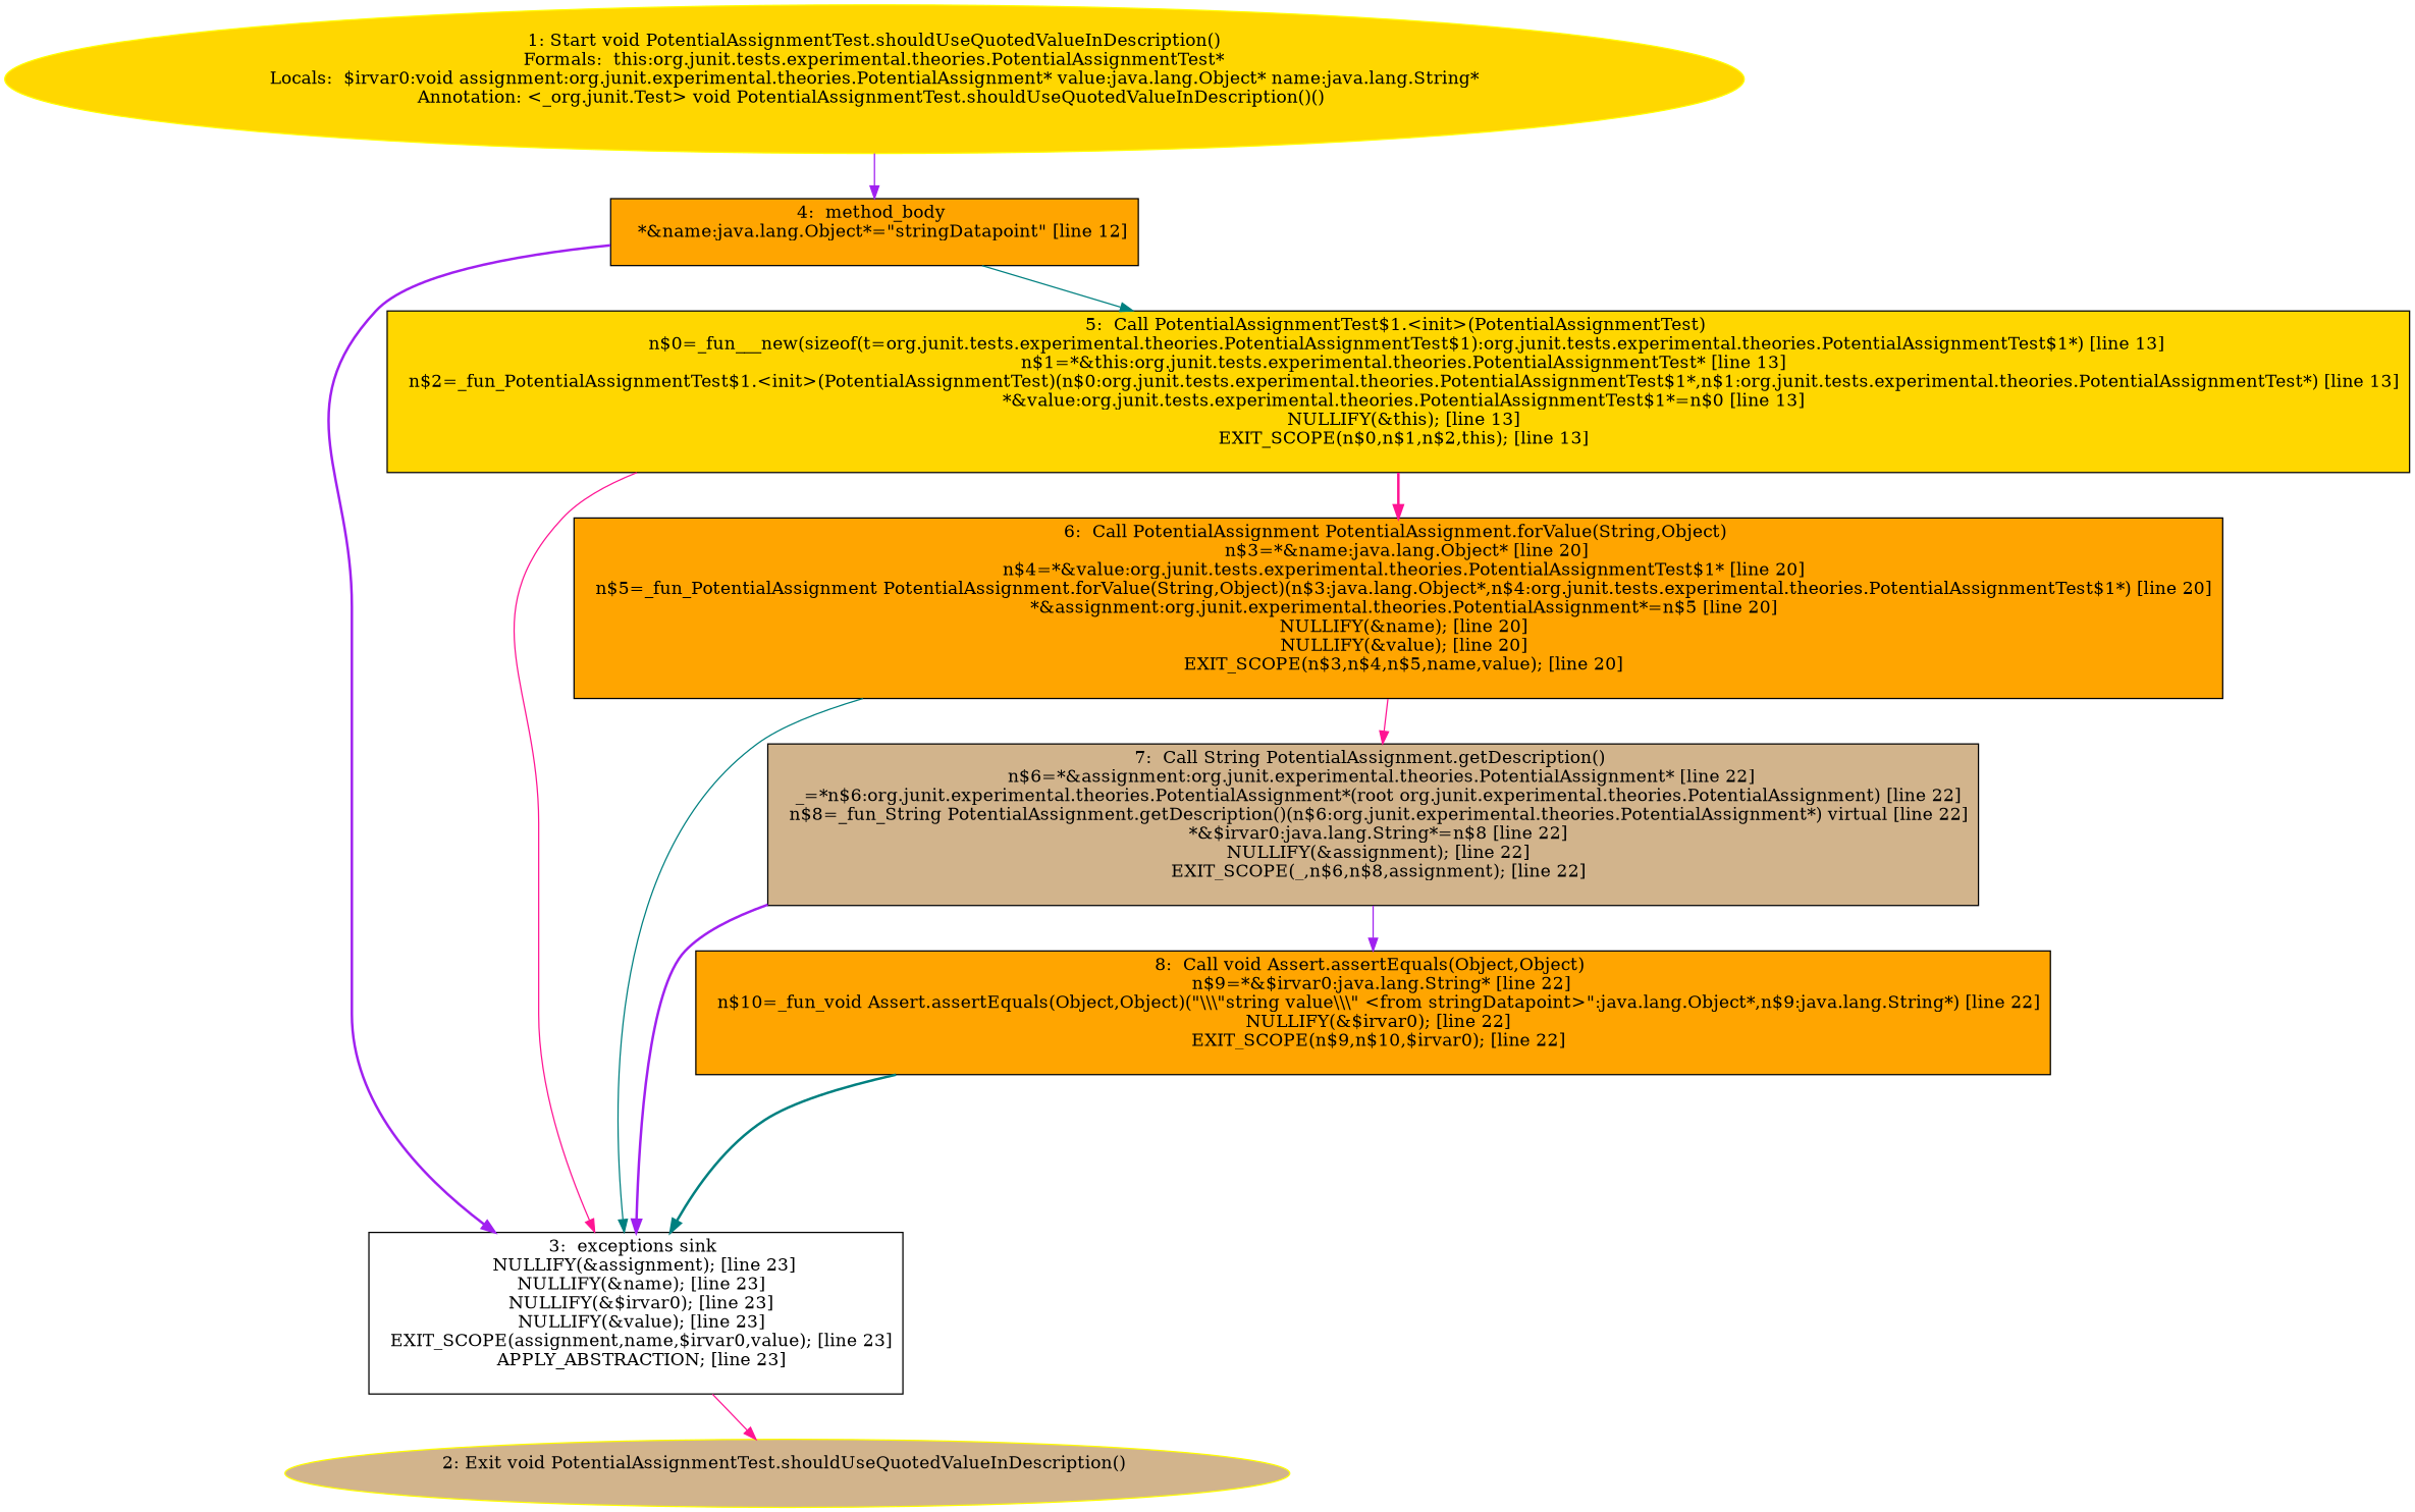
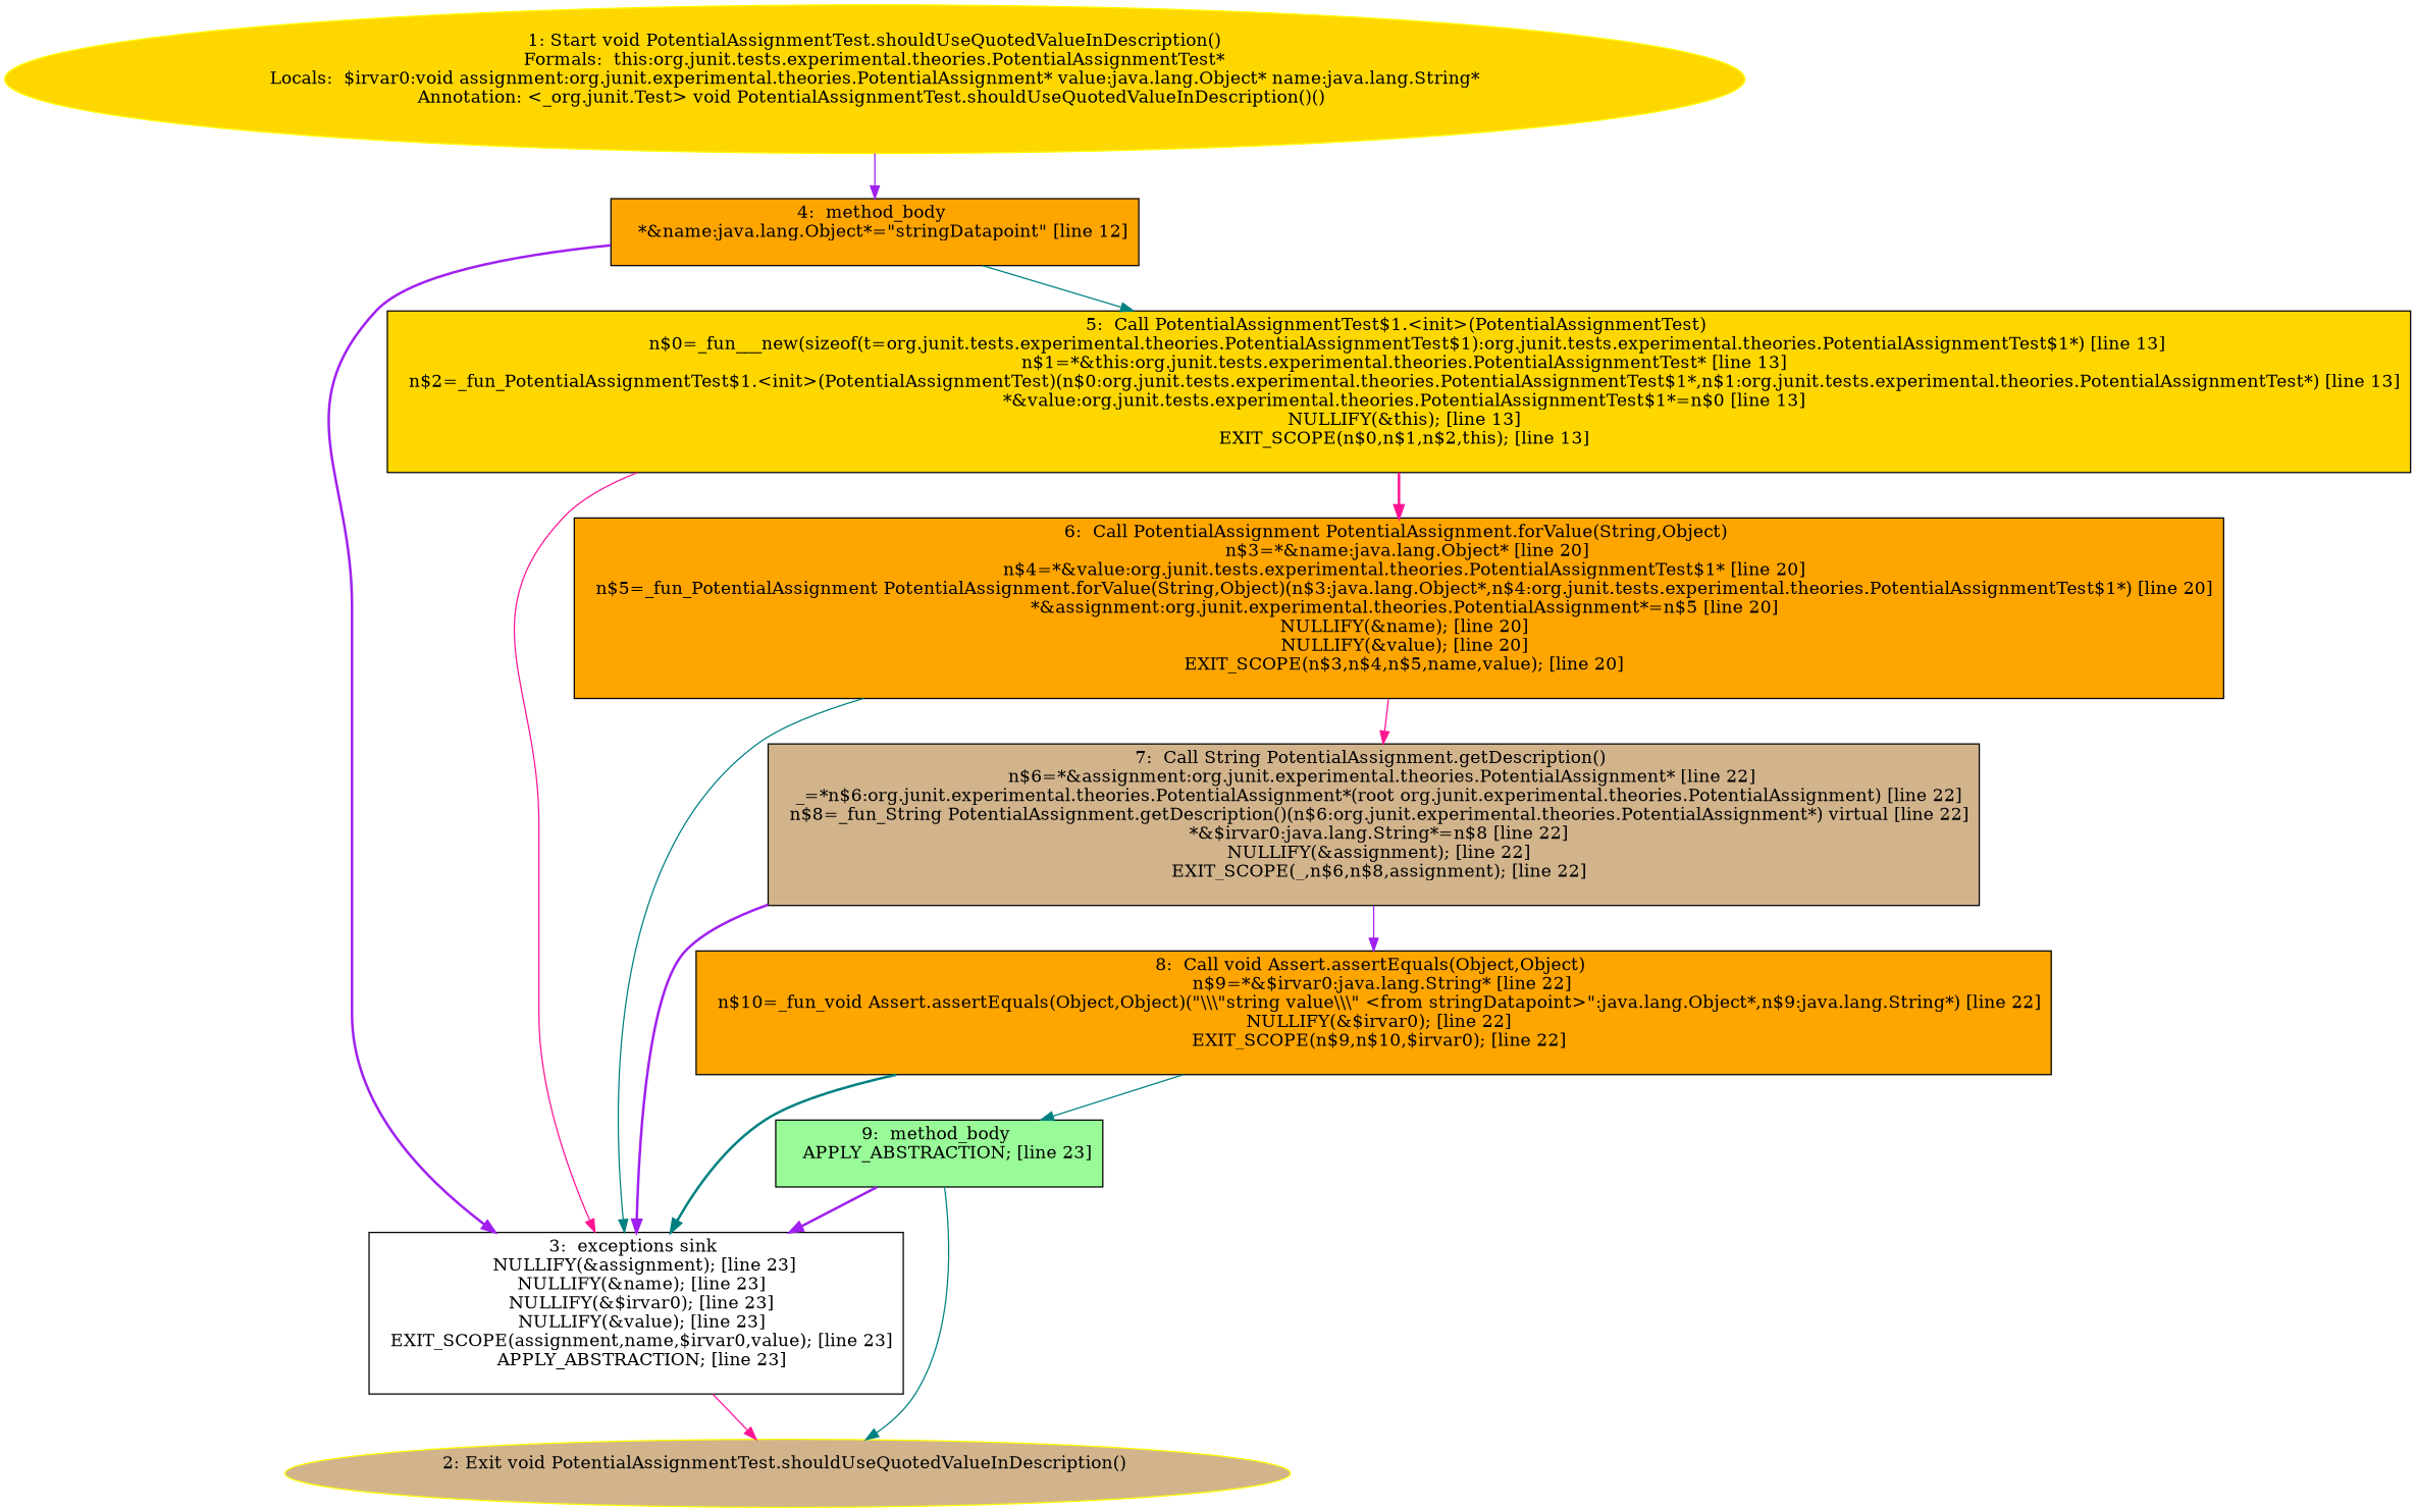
  digraph {
    node [style=filled fillcolor=orange shape=box]
    edge [color=purple style=solid]
    n1 [color=yellow label="1: Start void PotentialAssignmentTest.shouldUseQuotedValueInDescription()\nFormals:  this:org.junit.tests.experimental.theories.PotentialAssignmentTest*\nLocals:  $irvar0:void assignment:org.junit.experimental.theories.PotentialAssignment* value:java.lang.Object* name:java.lang.String*\nAnnotation: <_org.junit.Test> void PotentialAssignmentTest.shouldUseQuotedValueInDescription()() \n  " fillcolor=gold shape=""]
    n2 [label="4:  method_body \n   *&name:java.lang.Object*=\"stringDatapoint\" [line 12]\n "]
    n3 [label="3:  exceptions sink \n   NULLIFY(&assignment); [line 23]\n  NULLIFY(&name); [line 23]\n  NULLIFY(&$irvar0); [line 23]\n  NULLIFY(&value); [line 23]\n  EXIT_SCOPE(assignment,name,$irvar0,value); [line 23]\n  APPLY_ABSTRACTION; [line 23]\n " fillcolor=white]
    n4 [label="5:  Call PotentialAssignmentTest$1.<init>(PotentialAssignmentTest) \n   n$0=_fun___new(sizeof(t=org.junit.tests.experimental.theories.PotentialAssignmentTest$1):org.junit.tests.experimental.theories.PotentialAssignmentTest$1*) [line 13]\n  n$1=*&this:org.junit.tests.experimental.theories.PotentialAssignmentTest* [line 13]\n  n$2=_fun_PotentialAssignmentTest$1.<init>(PotentialAssignmentTest)(n$0:org.junit.tests.experimental.theories.PotentialAssignmentTest$1*,n$1:org.junit.tests.experimental.theories.PotentialAssignmentTest*) [line 13]\n  *&value:org.junit.tests.experimental.theories.PotentialAssignmentTest$1*=n$0 [line 13]\n  NULLIFY(&this); [line 13]\n  EXIT_SCOPE(n$0,n$1,n$2,this); [line 13]\n " fillcolor=gold]
    n5 [color=yellow label="2: Exit void PotentialAssignmentTest.shouldUseQuotedValueInDescription() \n  " fillcolor=tan shape=""]
    n6 [label="6:  Call PotentialAssignment PotentialAssignment.forValue(String,Object) \n   n$3=*&name:java.lang.Object* [line 20]\n  n$4=*&value:org.junit.tests.experimental.theories.PotentialAssignmentTest$1* [line 20]\n  n$5=_fun_PotentialAssignment PotentialAssignment.forValue(String,Object)(n$3:java.lang.Object*,n$4:org.junit.tests.experimental.theories.PotentialAssignmentTest$1*) [line 20]\n  *&assignment:org.junit.experimental.theories.PotentialAssignment*=n$5 [line 20]\n  NULLIFY(&name); [line 20]\n  NULLIFY(&value); [line 20]\n  EXIT_SCOPE(n$3,n$4,n$5,name,value); [line 20]\n "]
    n7 [label="7:  Call String PotentialAssignment.getDescription() \n   n$6=*&assignment:org.junit.experimental.theories.PotentialAssignment* [line 22]\n  _=*n$6:org.junit.experimental.theories.PotentialAssignment*(root org.junit.experimental.theories.PotentialAssignment) [line 22]\n  n$8=_fun_String PotentialAssignment.getDescription()(n$6:org.junit.experimental.theories.PotentialAssignment*) virtual [line 22]\n  *&$irvar0:java.lang.String*=n$8 [line 22]\n  NULLIFY(&assignment); [line 22]\n  EXIT_SCOPE(_,n$6,n$8,assignment); [line 22]\n " fillcolor=tan]
    n8 [label="8:  Call void Assert.assertEquals(Object,Object) \n   n$9=*&$irvar0:java.lang.String* [line 22]\n  n$10=_fun_void Assert.assertEquals(Object,Object)(\"\\\\\\\"string value\\\\\\\" <from stringDatapoint>\":java.lang.Object*,n$9:java.lang.String*) [line 22]\n  NULLIFY(&$irvar0); [line 22]\n  EXIT_SCOPE(n$9,n$10,$irvar0); [line 22]\n "]
+   n9 [label="9:  method_body \n   APPLY_ABSTRACTION; [line 23]\n " fillcolor=palegreen]
    n1 -> n2
    n2 -> n3 [style=bold]
    n2 -> n4 [color=teal]
    n3 -> n5 [color=deeppink]
    n4 -> n3 [color=deeppink]
    n4 -> n6 [color=deeppink style=bold]
    n6 -> n3 [color=teal]
    n6 -> n7 [color=deeppink]
    n7 -> n3 [style=bold]
    n7 -> n8
    n8 -> n3 [color=teal style=bold]
+   n8 -> n9 [color=teal]
+   n9 -> n3 [style=bold]
+   n9 -> n5 [color=teal]
  }
